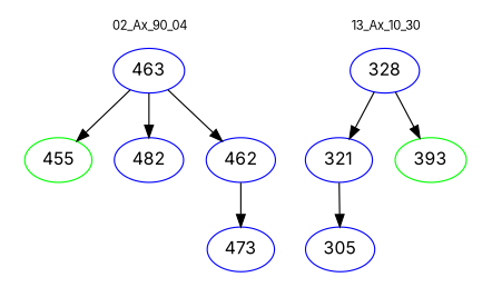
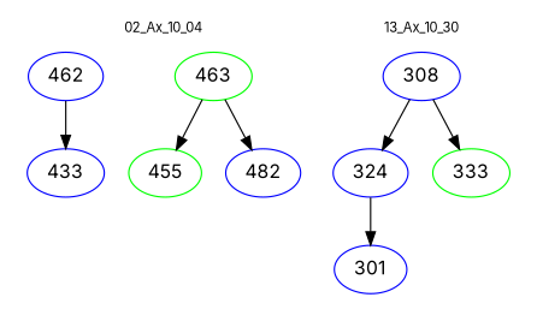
  digraph {
    fontname=Inter
    node [color=blue fontname=Inter]
    edge [color=black fontname=Inter]
-   n1 [label=463]
+   n1 [color=green label=463]
    n2 [color=green label=455]
    n3 [label=482]
    n4 [label=462]
-   n5 [label=473]
-   n6 [label=328]
-   n7 [label=321]
-   n8 [color=green label=393]
-   n9 [label=305]
+   n5 [label=433]
+   n6 [label=308]
+   n7 [label=324]
+   n8 [color=green label=333]
+   n9 [label=301]
    subgraph cluster_1 {
      color=white
      fontsize=10
-     label="02_Ax_90_04"
+     label="02_Ax_10_04"
      n1
      n2
      n3
      n4
      n5
    }
    subgraph cluster_2 {
      color=white
      fontsize=10
      label="13_Ax_10_30"
      n6
      n7
      n8
      n9
    }
    n1 -> n2
    n1 -> n3
-   n1 -> n4
    n4 -> n5
    n6 -> n7
    n6 -> n8
    n7 -> n9
  }
